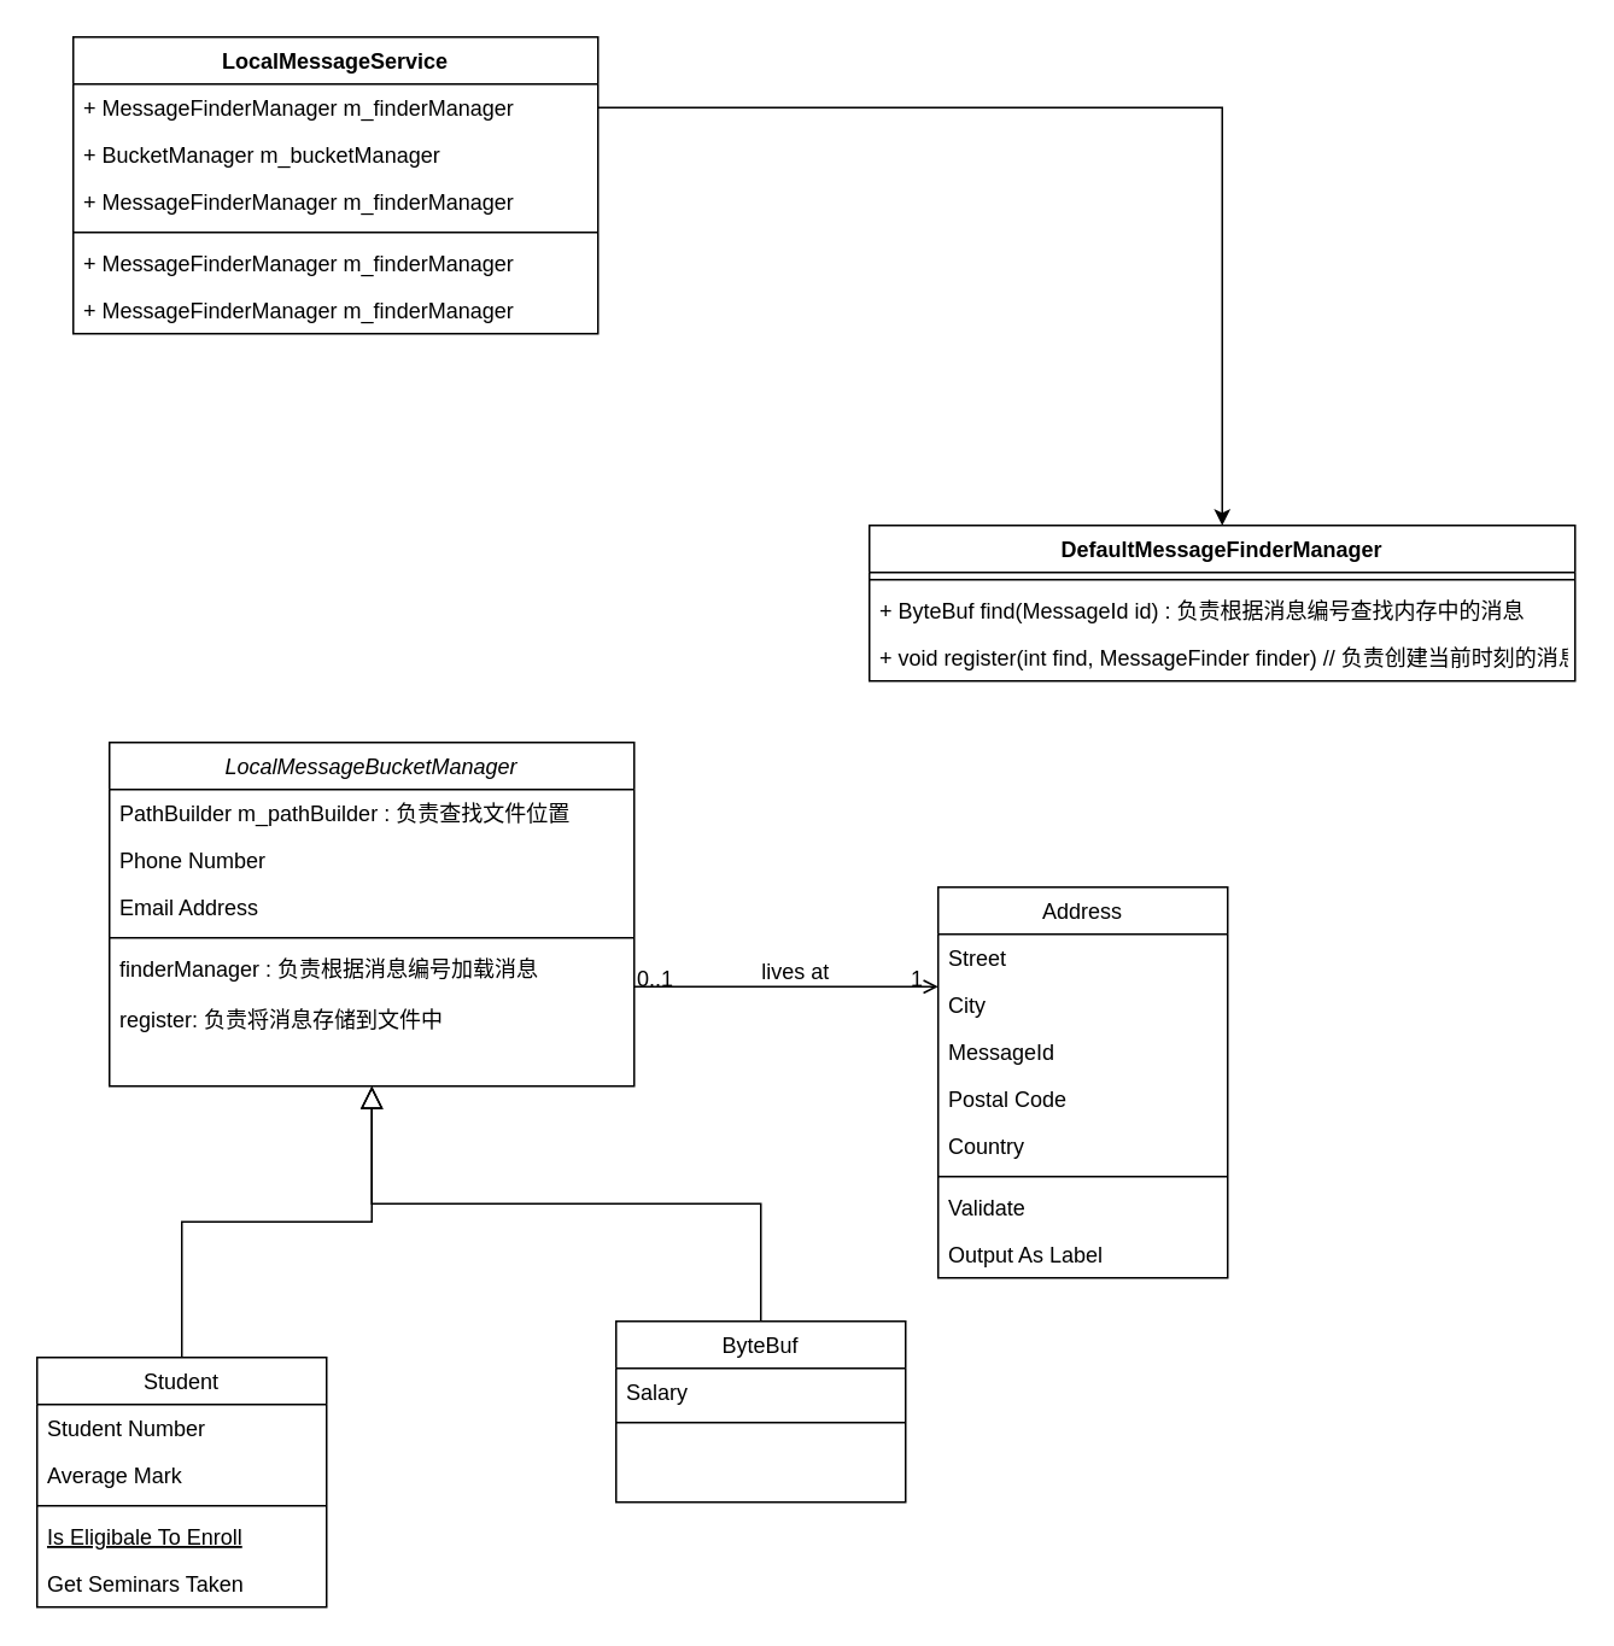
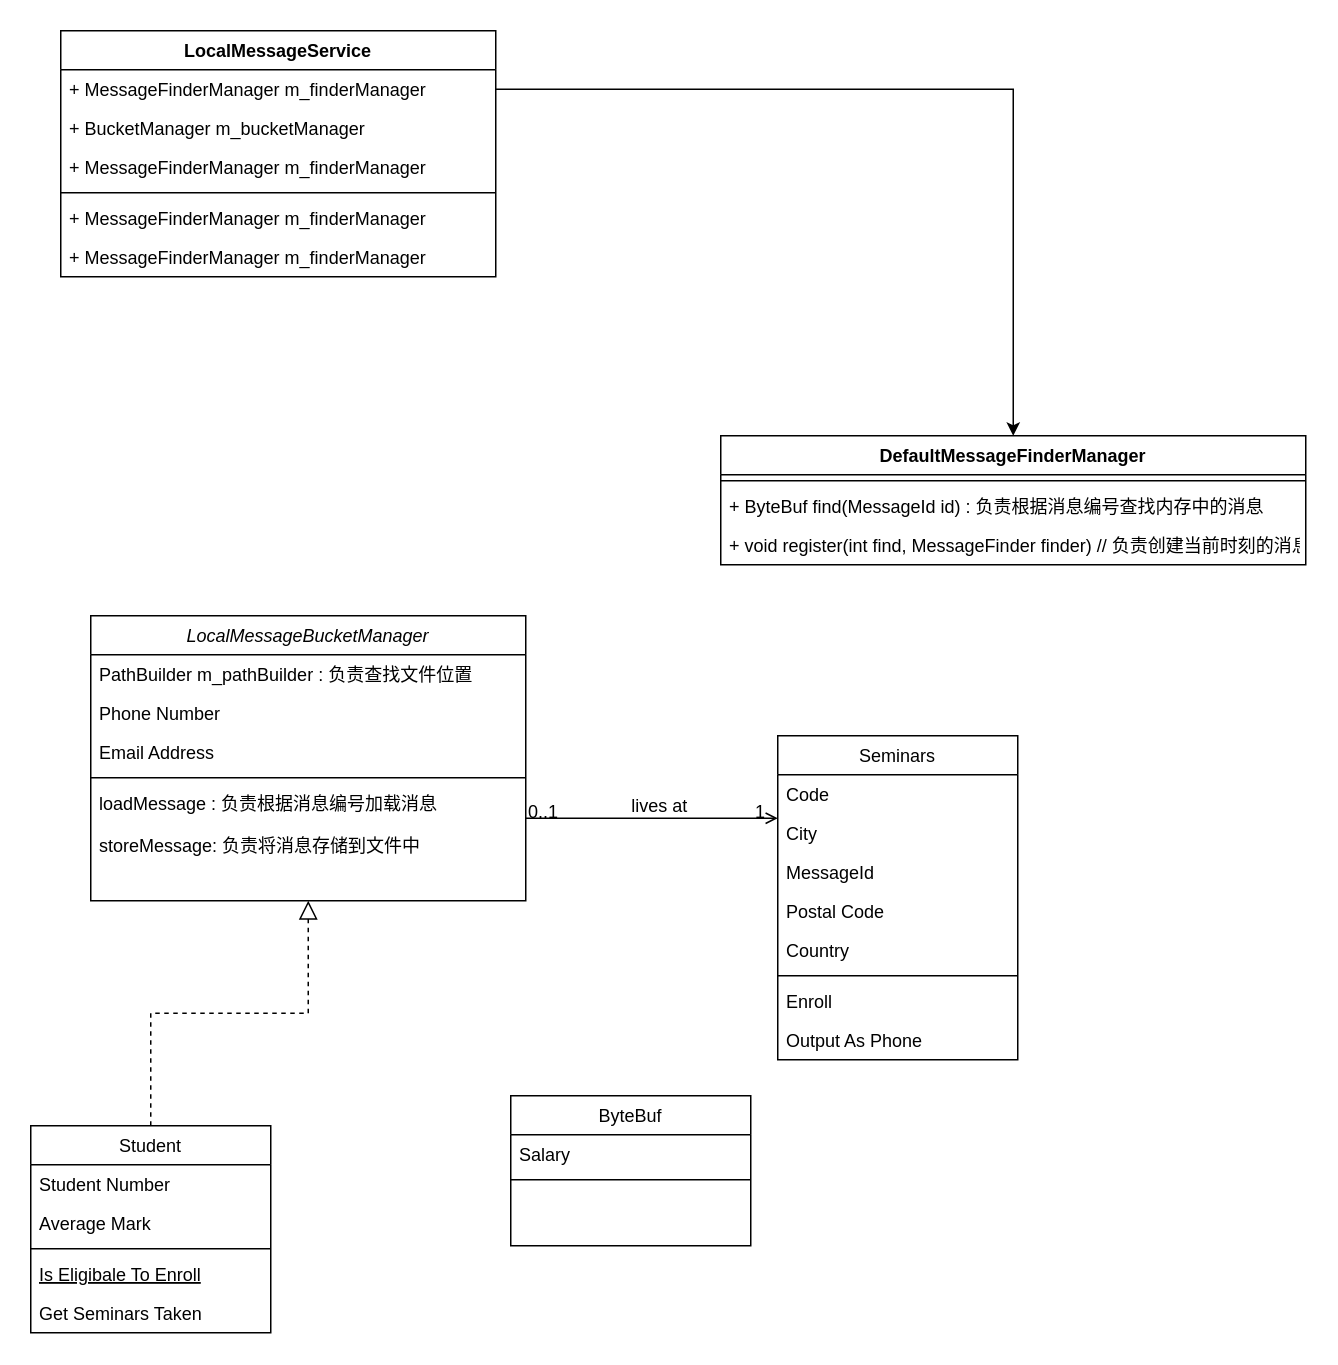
  <mxCell id="0" />
  <mxCell id="1" parent="0" />
- <mxCell id="2" value="" style="endArrow=block;endSize=10;endFill=0;shadow=0;strokeWidth=1;rounded=0;edgeStyle=elbowEdgeStyle;elbow=vertical;" parent="1" source="27" target="20" edge="1"><mxGeometry width="160" relative="1" as="geometry"><mxPoint x="210" y="573" as="sourcePoint" /><mxPoint x="210" y="573" as="targetPoint" /></mxGeometry></mxCell>
+ <mxCell id="2" value="" style="endArrow=block;endSize=10;endFill=0;shadow=0;strokeWidth=1;rounded=0;edgeStyle=elbowEdgeStyle;elbow=vertical;dashed=1;" parent="1" source="27" target="20" edge="1"><mxGeometry width="160" relative="1" as="geometry"><mxPoint x="210" y="573" as="sourcePoint" /><mxPoint x="210" y="573" as="targetPoint" /></mxGeometry></mxCell>
  <mxCell id="3" value="ByteBuf" style="swimlane;fontStyle=0;align=center;verticalAlign=top;childLayout=stackLayout;horizontal=1;startSize=26;horizontalStack=0;resizeParent=1;resizeLast=0;collapsible=1;marginBottom=0;rounded=0;shadow=0;strokeWidth=1;" parent="1" vertex="1"><mxGeometry x="340" y="730" width="160" height="100" as="geometry"><mxRectangle x="340" y="380" width="170" height="26" as="alternateBounds" /></mxGeometry></mxCell>
  <mxCell id="4" value="Salary" style="text;align=left;verticalAlign=top;spacingLeft=4;spacingRight=4;overflow=hidden;rotatable=0;points=[[0,0.5],[1,0.5]];portConstraint=eastwest;" parent="3" vertex="1"><mxGeometry y="26" width="160" height="26" as="geometry" /></mxCell>
  <mxCell id="5" value="" style="line;html=1;strokeWidth=1;align=left;verticalAlign=middle;spacingTop=-1;spacingLeft=3;spacingRight=3;rotatable=0;labelPosition=right;points=[];portConstraint=eastwest;" parent="3" vertex="1"><mxGeometry y="52" width="160" height="8" as="geometry" /></mxCell>
- <mxCell id="6" value="" style="endArrow=block;endSize=10;endFill=0;shadow=0;strokeWidth=1;rounded=0;edgeStyle=elbowEdgeStyle;elbow=vertical;" parent="1" source="3" target="20" edge="1"><mxGeometry width="160" relative="1" as="geometry"><mxPoint x="220" y="743" as="sourcePoint" /><mxPoint x="320" y="641" as="targetPoint" /></mxGeometry></mxCell>
- <mxCell id="7" value="Address" style="swimlane;fontStyle=0;align=center;verticalAlign=top;childLayout=stackLayout;horizontal=1;startSize=26;horizontalStack=0;resizeParent=1;resizeLast=0;collapsible=1;marginBottom=0;rounded=0;shadow=0;strokeWidth=1;" parent="1" vertex="1"><mxGeometry x="518" y="490" width="160" height="216" as="geometry"><mxRectangle x="550" y="140" width="160" height="26" as="alternateBounds" /></mxGeometry></mxCell>
- <mxCell id="8" value="Street" style="text;align=left;verticalAlign=top;spacingLeft=4;spacingRight=4;overflow=hidden;rotatable=0;points=[[0,0.5],[1,0.5]];portConstraint=eastwest;" parent="7" vertex="1"><mxGeometry y="26" width="160" height="26" as="geometry" /></mxCell>
+ <mxCell id="7" value="Seminars" style="swimlane;fontStyle=0;align=center;verticalAlign=top;childLayout=stackLayout;horizontal=1;startSize=26;horizontalStack=0;resizeParent=1;resizeLast=0;collapsible=1;marginBottom=0;rounded=0;shadow=0;strokeWidth=1;" parent="1" vertex="1"><mxGeometry x="518" y="490" width="160" height="216" as="geometry"><mxRectangle x="550" y="140" width="160" height="26" as="alternateBounds" /></mxGeometry></mxCell>
+ <mxCell id="8" value="Code" style="text;align=left;verticalAlign=top;spacingLeft=4;spacingRight=4;overflow=hidden;rotatable=0;points=[[0,0.5],[1,0.5]];portConstraint=eastwest;" parent="7" vertex="1"><mxGeometry y="26" width="160" height="26" as="geometry" /></mxCell>
  <mxCell id="9" value="City" style="text;align=left;verticalAlign=top;spacingLeft=4;spacingRight=4;overflow=hidden;rotatable=0;points=[[0,0.5],[1,0.5]];portConstraint=eastwest;rounded=0;shadow=0;html=0;" parent="7" vertex="1"><mxGeometry y="52" width="160" height="26" as="geometry" /></mxCell>
  <mxCell id="10" value="MessageId" style="text;align=left;verticalAlign=top;spacingLeft=4;spacingRight=4;overflow=hidden;rotatable=0;points=[[0,0.5],[1,0.5]];portConstraint=eastwest;rounded=0;shadow=0;html=0;" parent="7" vertex="1"><mxGeometry y="78" width="160" height="26" as="geometry" /></mxCell>
  <mxCell id="11" value="Postal Code" style="text;align=left;verticalAlign=top;spacingLeft=4;spacingRight=4;overflow=hidden;rotatable=0;points=[[0,0.5],[1,0.5]];portConstraint=eastwest;rounded=0;shadow=0;html=0;" parent="7" vertex="1"><mxGeometry y="104" width="160" height="26" as="geometry" /></mxCell>
  <mxCell id="12" value="Country" style="text;align=left;verticalAlign=top;spacingLeft=4;spacingRight=4;overflow=hidden;rotatable=0;points=[[0,0.5],[1,0.5]];portConstraint=eastwest;rounded=0;shadow=0;html=0;" parent="7" vertex="1"><mxGeometry y="130" width="160" height="26" as="geometry" /></mxCell>
  <mxCell id="13" value="" style="line;html=1;strokeWidth=1;align=left;verticalAlign=middle;spacingTop=-1;spacingLeft=3;spacingRight=3;rotatable=0;labelPosition=right;points=[];portConstraint=eastwest;" parent="7" vertex="1"><mxGeometry y="156" width="160" height="8" as="geometry" /></mxCell>
- <mxCell id="14" value="Validate" style="text;align=left;verticalAlign=top;spacingLeft=4;spacingRight=4;overflow=hidden;rotatable=0;points=[[0,0.5],[1,0.5]];portConstraint=eastwest;" parent="7" vertex="1"><mxGeometry y="164" width="160" height="26" as="geometry" /></mxCell>
- <mxCell id="15" value="Output As Label" style="text;align=left;verticalAlign=top;spacingLeft=4;spacingRight=4;overflow=hidden;rotatable=0;points=[[0,0.5],[1,0.5]];portConstraint=eastwest;" parent="7" vertex="1"><mxGeometry y="190" width="160" height="26" as="geometry" /></mxCell>
+ <mxCell id="14" value="Enroll" style="text;align=left;verticalAlign=top;spacingLeft=4;spacingRight=4;overflow=hidden;rotatable=0;points=[[0,0.5],[1,0.5]];portConstraint=eastwest;" parent="7" vertex="1"><mxGeometry y="164" width="160" height="26" as="geometry" /></mxCell>
+ <mxCell id="15" value="Output As Phone" style="text;align=left;verticalAlign=top;spacingLeft=4;spacingRight=4;overflow=hidden;rotatable=0;points=[[0,0.5],[1,0.5]];portConstraint=eastwest;" parent="7" vertex="1"><mxGeometry y="190" width="160" height="26" as="geometry" /></mxCell>
  <mxCell id="16" value="" style="endArrow=open;shadow=0;strokeWidth=1;rounded=0;endFill=1;edgeStyle=elbowEdgeStyle;elbow=vertical;" parent="1" source="20" target="7" edge="1"><mxGeometry x="0.5" y="41" relative="1" as="geometry"><mxPoint x="390" y="562" as="sourcePoint" /><mxPoint x="550" y="562" as="targetPoint" /><mxPoint x="-40" y="32" as="offset" /></mxGeometry></mxCell>
  <mxCell id="17" value="0..1" style="resizable=0;align=left;verticalAlign=bottom;labelBackgroundColor=none;fontSize=12;" parent="16" connectable="0" vertex="1"><mxGeometry x="-1" relative="1" as="geometry"><mxPoint y="4" as="offset" /></mxGeometry></mxCell>
  <mxCell id="18" value="1" style="resizable=0;align=right;verticalAlign=bottom;labelBackgroundColor=none;fontSize=12;" parent="16" connectable="0" vertex="1"><mxGeometry x="1" relative="1" as="geometry"><mxPoint x="-7" y="4" as="offset" /></mxGeometry></mxCell>
  <mxCell id="19" value="lives at" style="text;html=1;resizable=0;points=[];;align=center;verticalAlign=middle;labelBackgroundColor=none;rounded=0;shadow=0;strokeWidth=1;fontSize=12;" parent="16" vertex="1" connectable="0"><mxGeometry x="0.5" y="49" relative="1" as="geometry"><mxPoint x="-38" y="40" as="offset" /></mxGeometry></mxCell>
  <mxCell id="20" value="LocalMessageBucketManager" style="swimlane;fontStyle=2;align=center;verticalAlign=top;childLayout=stackLayout;horizontal=1;startSize=26;horizontalStack=0;resizeParent=1;resizeLast=0;collapsible=1;marginBottom=0;rounded=0;shadow=0;strokeWidth=1;" parent="1" vertex="1"><mxGeometry x="60" y="410" width="290" height="190" as="geometry"><mxRectangle x="230" y="140" width="160" height="26" as="alternateBounds" /></mxGeometry></mxCell>
  <mxCell id="21" value="PathBuilder m_pathBuilder : 负责查找文件位置" style="text;align=left;verticalAlign=top;spacingLeft=4;spacingRight=4;overflow=hidden;rotatable=0;points=[[0,0.5],[1,0.5]];portConstraint=eastwest;" parent="20" vertex="1"><mxGeometry y="26" width="290" height="26" as="geometry" /></mxCell>
  <mxCell id="22" value="Phone Number" style="text;align=left;verticalAlign=top;spacingLeft=4;spacingRight=4;overflow=hidden;rotatable=0;points=[[0,0.5],[1,0.5]];portConstraint=eastwest;rounded=0;shadow=0;html=0;" parent="20" vertex="1"><mxGeometry y="52" width="290" height="26" as="geometry" /></mxCell>
  <mxCell id="23" value="Email Address" style="text;align=left;verticalAlign=top;spacingLeft=4;spacingRight=4;overflow=hidden;rotatable=0;points=[[0,0.5],[1,0.5]];portConstraint=eastwest;rounded=0;shadow=0;html=0;" parent="20" vertex="1"><mxGeometry y="78" width="290" height="26" as="geometry" /></mxCell>
  <mxCell id="24" value="" style="line;html=1;strokeWidth=1;align=left;verticalAlign=middle;spacingTop=-1;spacingLeft=3;spacingRight=3;rotatable=0;labelPosition=right;points=[];portConstraint=eastwest;" parent="20" vertex="1"><mxGeometry y="104" width="290" height="8" as="geometry" /></mxCell>
- <mxCell id="25" value="finderManager : 负责根据消息编号加载消息" style="text;align=left;verticalAlign=top;spacingLeft=4;spacingRight=4;overflow=hidden;rotatable=0;points=[[0,0.5],[1,0.5]];portConstraint=eastwest;" parent="20" vertex="1"><mxGeometry y="112" width="290" height="28" as="geometry" /></mxCell>
- <mxCell id="26" value="register: 负责将消息存储到文件中" style="text;align=left;verticalAlign=top;spacingLeft=4;spacingRight=4;overflow=hidden;rotatable=0;points=[[0,0.5],[1,0.5]];portConstraint=eastwest;" vertex="1" parent="20"><mxGeometry y="140" width="290" height="28" as="geometry" /></mxCell>
+ <mxCell id="25" value="loadMessage : 负责根据消息编号加载消息" style="text;align=left;verticalAlign=top;spacingLeft=4;spacingRight=4;overflow=hidden;rotatable=0;points=[[0,0.5],[1,0.5]];portConstraint=eastwest;" parent="20" vertex="1"><mxGeometry y="112" width="290" height="28" as="geometry" /></mxCell>
+ <mxCell id="26" value="storeMessage: 负责将消息存储到文件中" style="text;align=left;verticalAlign=top;spacingLeft=4;spacingRight=4;overflow=hidden;rotatable=0;points=[[0,0.5],[1,0.5]];portConstraint=eastwest;" vertex="1" parent="20"><mxGeometry y="140" width="290" height="28" as="geometry" /></mxCell>
  <mxCell id="27" value="Student" style="swimlane;fontStyle=0;align=center;verticalAlign=top;childLayout=stackLayout;horizontal=1;startSize=26;horizontalStack=0;resizeParent=1;resizeLast=0;collapsible=1;marginBottom=0;rounded=0;shadow=0;strokeWidth=1;" parent="1" vertex="1"><mxGeometry x="20" y="750" width="160" height="138" as="geometry"><mxRectangle x="130" y="380" width="160" height="26" as="alternateBounds" /></mxGeometry></mxCell>
  <mxCell id="28" value="Student Number" style="text;align=left;verticalAlign=top;spacingLeft=4;spacingRight=4;overflow=hidden;rotatable=0;points=[[0,0.5],[1,0.5]];portConstraint=eastwest;" parent="27" vertex="1"><mxGeometry y="26" width="160" height="26" as="geometry" /></mxCell>
  <mxCell id="29" value="Average Mark" style="text;align=left;verticalAlign=top;spacingLeft=4;spacingRight=4;overflow=hidden;rotatable=0;points=[[0,0.5],[1,0.5]];portConstraint=eastwest;rounded=0;shadow=0;html=0;" parent="27" vertex="1"><mxGeometry y="52" width="160" height="26" as="geometry" /></mxCell>
  <mxCell id="30" value="" style="line;html=1;strokeWidth=1;align=left;verticalAlign=middle;spacingTop=-1;spacingLeft=3;spacingRight=3;rotatable=0;labelPosition=right;points=[];portConstraint=eastwest;" parent="27" vertex="1"><mxGeometry y="78" width="160" height="8" as="geometry" /></mxCell>
  <mxCell id="31" value="Is Eligibale To Enroll" style="text;align=left;verticalAlign=top;spacingLeft=4;spacingRight=4;overflow=hidden;rotatable=0;points=[[0,0.5],[1,0.5]];portConstraint=eastwest;fontStyle=4" parent="27" vertex="1"><mxGeometry y="86" width="160" height="26" as="geometry" /></mxCell>
  <mxCell id="32" value="Get Seminars Taken" style="text;align=left;verticalAlign=top;spacingLeft=4;spacingRight=4;overflow=hidden;rotatable=0;points=[[0,0.5],[1,0.5]];portConstraint=eastwest;" parent="27" vertex="1"><mxGeometry y="112" width="160" height="26" as="geometry" /></mxCell>
  <mxCell id="33" value="DefaultMessageFinderManager" style="swimlane;fontStyle=1;align=center;verticalAlign=top;childLayout=stackLayout;horizontal=1;startSize=26;horizontalStack=0;resizeParent=1;resizeParentMax=0;resizeLast=0;collapsible=1;marginBottom=0;" vertex="1" parent="1"><mxGeometry x="480" y="290" width="390" height="86" as="geometry" /></mxCell>
  <mxCell id="34" value="" style="line;strokeWidth=1;fillColor=none;align=left;verticalAlign=middle;spacingTop=-1;spacingLeft=3;spacingRight=3;rotatable=0;labelPosition=right;points=[];portConstraint=eastwest;" vertex="1" parent="33"><mxGeometry y="26" width="390" height="8" as="geometry" /></mxCell>
  <mxCell id="35" value="+ ByteBuf find(MessageId id) : 负责根据消息编号查找内存中的消息&#10;" style="text;strokeColor=none;fillColor=none;align=left;verticalAlign=top;spacingLeft=4;spacingRight=4;overflow=hidden;rotatable=0;points=[[0,0.5],[1,0.5]];portConstraint=eastwest;" vertex="1" parent="33"><mxGeometry y="34" width="390" height="26" as="geometry" /></mxCell>
  <mxCell id="36" value="+ void register(int find, MessageFinder finder) // 负责创建当前时刻的消息" style="text;strokeColor=none;fillColor=none;align=left;verticalAlign=top;spacingLeft=4;spacingRight=4;overflow=hidden;rotatable=0;points=[[0,0.5],[1,0.5]];portConstraint=eastwest;" vertex="1" parent="33"><mxGeometry y="60" width="390" height="26" as="geometry" /></mxCell>
  <mxCell id="37" style="edgeStyle=orthogonalEdgeStyle;rounded=0;orthogonalLoop=1;jettySize=auto;html=1;" edge="1" parent="1" source="39" target="33"><mxGeometry relative="1" as="geometry" /></mxCell>
  <mxCell id="38" value="LocalMessageService" style="swimlane;fontStyle=1;align=center;verticalAlign=top;childLayout=stackLayout;horizontal=1;startSize=26;horizontalStack=0;resizeParent=1;resizeParentMax=0;resizeLast=0;collapsible=1;marginBottom=0;" vertex="1" parent="1"><mxGeometry x="40" y="20" width="290" height="164" as="geometry" /></mxCell>
  <mxCell id="39" value="+ MessageFinderManager m_finderManager" style="text;strokeColor=none;fillColor=none;align=left;verticalAlign=top;spacingLeft=4;spacingRight=4;overflow=hidden;rotatable=0;points=[[0,0.5],[1,0.5]];portConstraint=eastwest;" vertex="1" parent="38"><mxGeometry y="26" width="290" height="26" as="geometry" /></mxCell>
  <mxCell id="40" value="+ BucketManager m_bucketManager" style="text;strokeColor=none;fillColor=none;align=left;verticalAlign=top;spacingLeft=4;spacingRight=4;overflow=hidden;rotatable=0;points=[[0,0.5],[1,0.5]];portConstraint=eastwest;" vertex="1" parent="38"><mxGeometry y="52" width="290" height="26" as="geometry" /></mxCell>
  <mxCell id="41" value="+ MessageFinderManager m_finderManager" style="text;strokeColor=none;fillColor=none;align=left;verticalAlign=top;spacingLeft=4;spacingRight=4;overflow=hidden;rotatable=0;points=[[0,0.5],[1,0.5]];portConstraint=eastwest;" vertex="1" parent="38"><mxGeometry y="78" width="290" height="26" as="geometry" /></mxCell>
  <mxCell id="42" value="" style="line;strokeWidth=1;fillColor=none;align=left;verticalAlign=middle;spacingTop=-1;spacingLeft=3;spacingRight=3;rotatable=0;labelPosition=right;points=[];portConstraint=eastwest;" vertex="1" parent="38"><mxGeometry y="104" width="290" height="8" as="geometry" /></mxCell>
  <mxCell id="43" value="+ MessageFinderManager m_finderManager" style="text;strokeColor=none;fillColor=none;align=left;verticalAlign=top;spacingLeft=4;spacingRight=4;overflow=hidden;rotatable=0;points=[[0,0.5],[1,0.5]];portConstraint=eastwest;" vertex="1" parent="38"><mxGeometry y="112" width="290" height="26" as="geometry" /></mxCell>
  <mxCell id="44" value="+ MessageFinderManager m_finderManager" style="text;strokeColor=none;fillColor=none;align=left;verticalAlign=top;spacingLeft=4;spacingRight=4;overflow=hidden;rotatable=0;points=[[0,0.5],[1,0.5]];portConstraint=eastwest;" vertex="1" parent="38"><mxGeometry y="138" width="290" height="26" as="geometry" /></mxCell>
